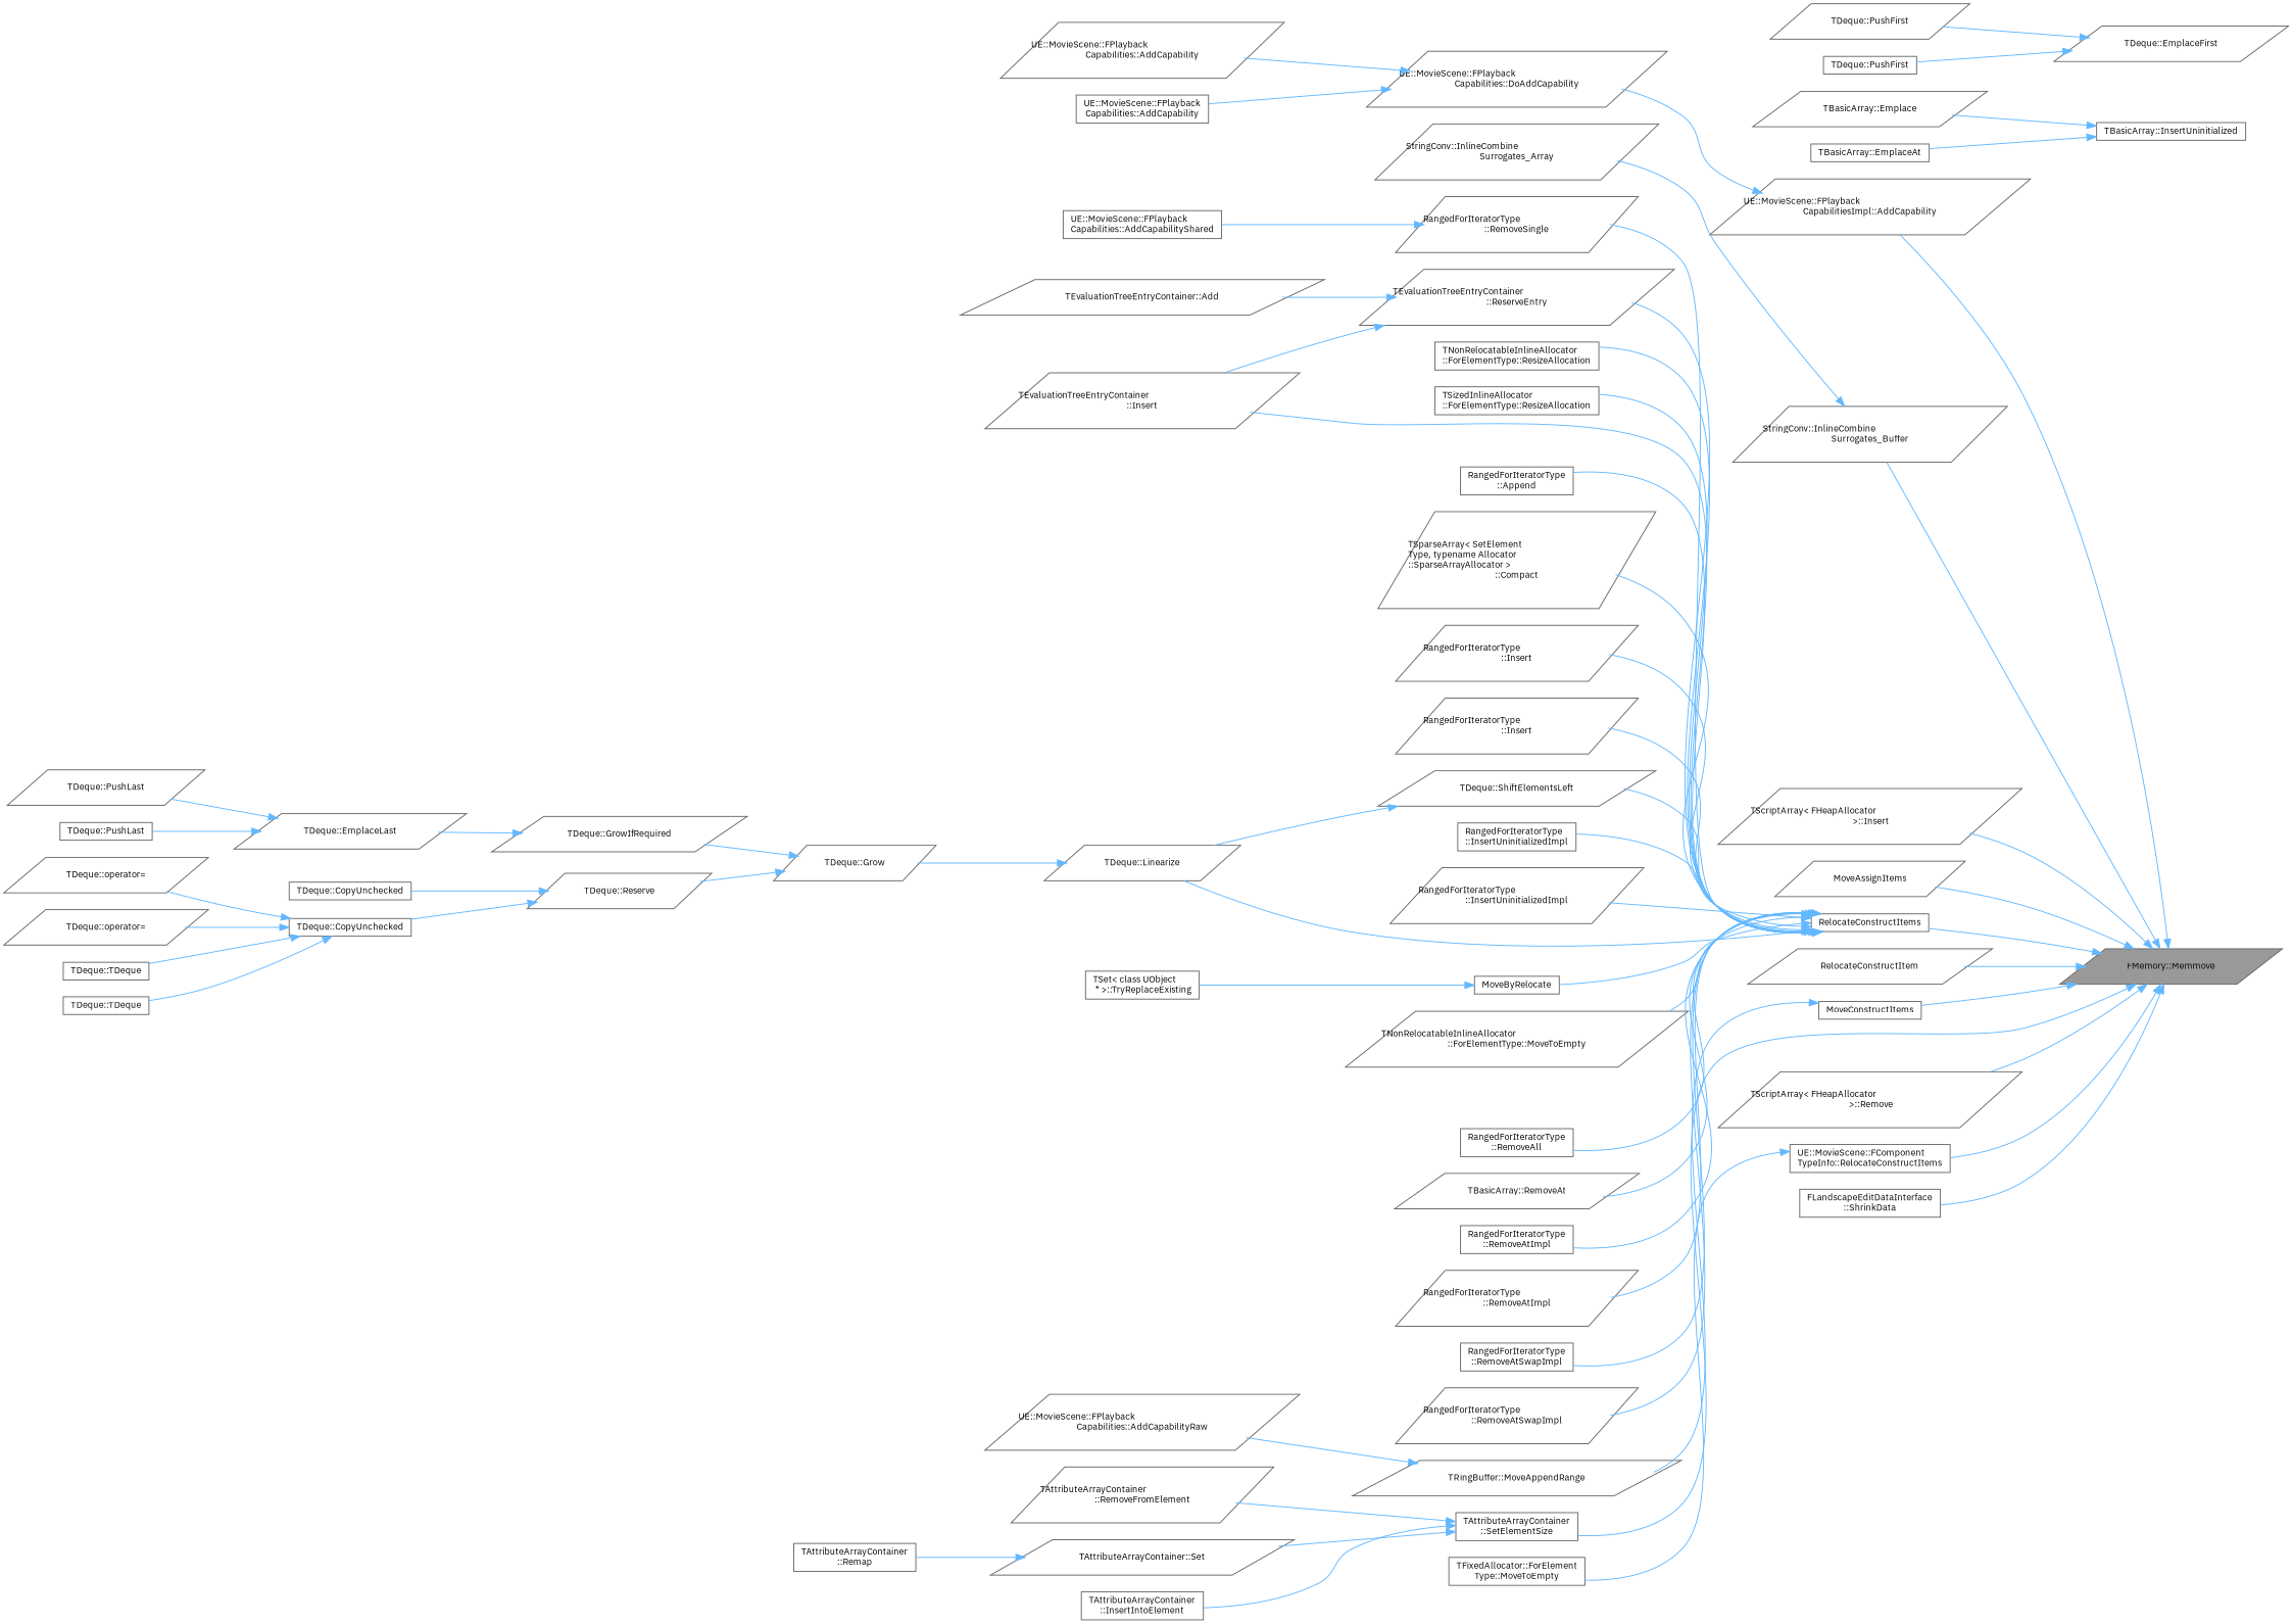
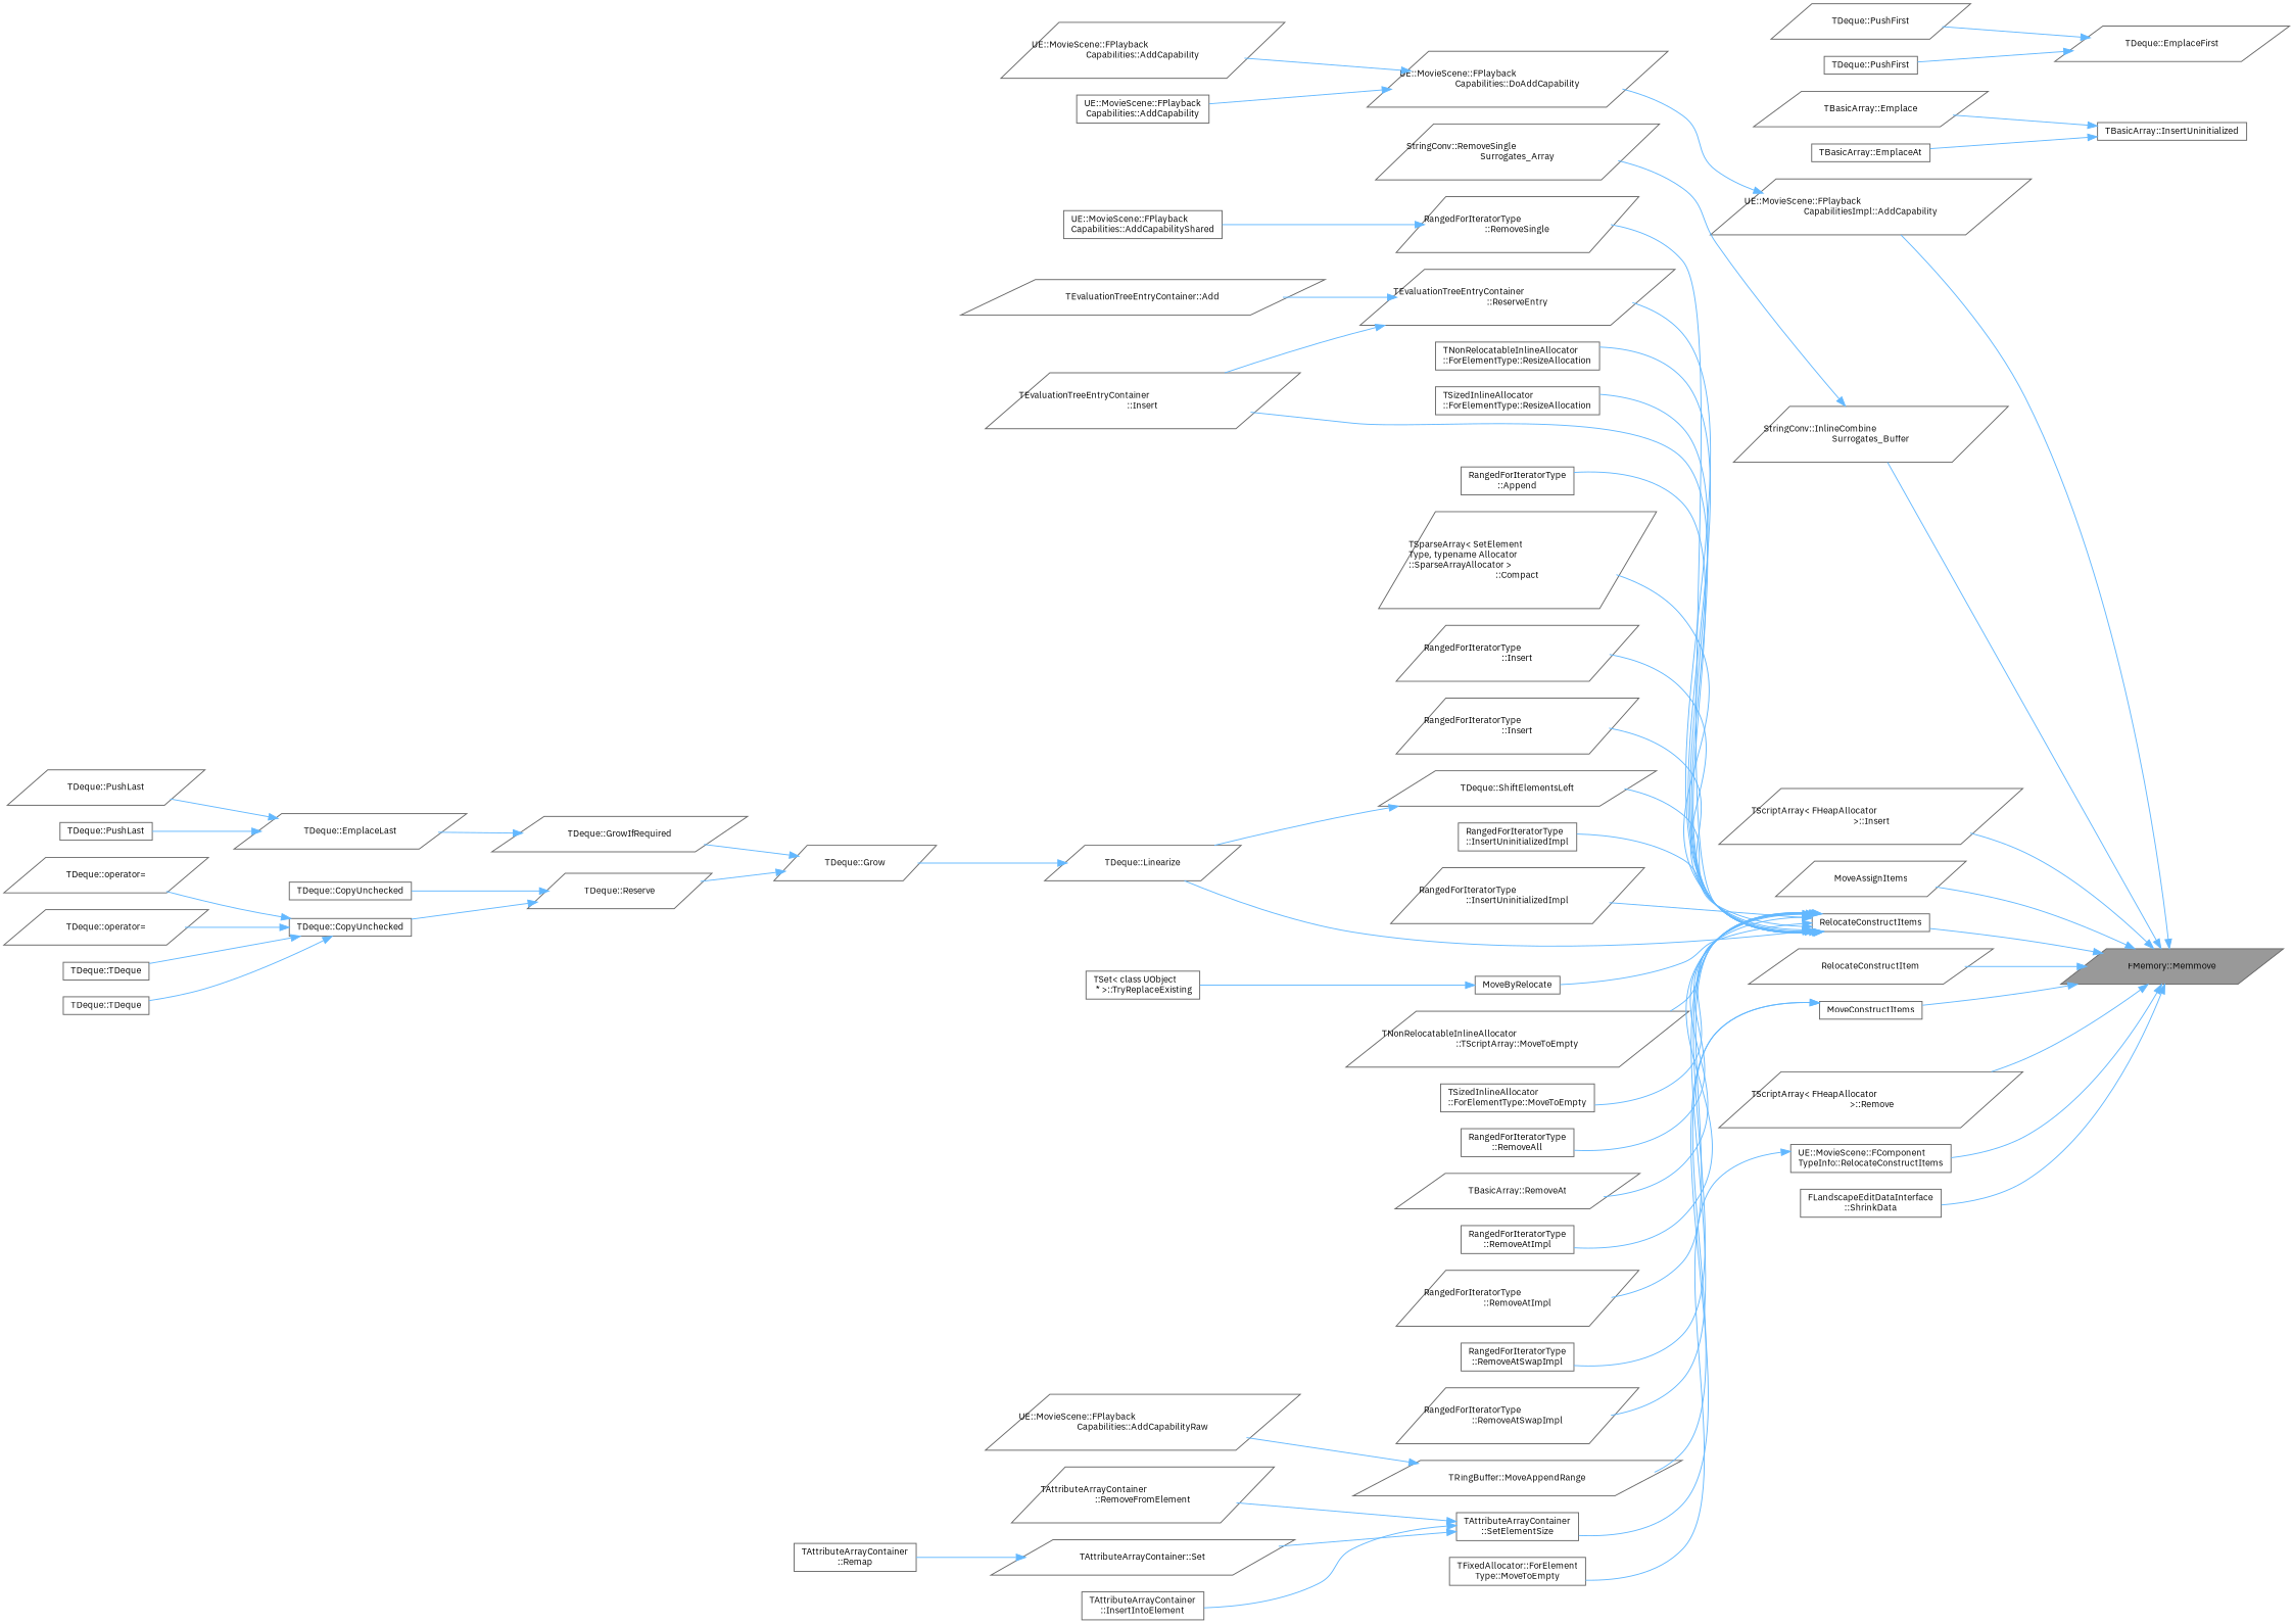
  digraph {
    fontname="IBM Plex Sans"
    rankdir=RL
    node [color=grey40 fillcolor=white fontname="IBM Plex Sans" fontsize=10 shape=parallelogram style=filled]
    edge [color=steelblue1 dir=back fontname="IBM Plex Sans" fontsize=10 labelfontname=Helvetica labelfontsize=10 style=solid]
    n1 [color=gray40 fillcolor=grey60 fontcolor=black height=0.2 label="FMemory::Memmove" width=0.4]
    n2 [height=0.2 label="UE::MovieScene::FPlayback\lCapabilitiesImpl::AddCapability" width=0.4]
    n3 [height=0.2 label="StringConv::InlineCombine\lSurrogates_Buffer" width=0.4]
    n4 [height=0.2 label="TScriptArray\< FHeapAllocator\l \>::Insert" width=0.4]
    n5 [height=0.2 label=MoveAssignItems width=0.4]
    n6 [height=0.2 label=MoveConstructItems shape=box width=0.4]
    n7 [height=0.2 label=RelocateConstructItem width=0.4]
    n8 [height=0.2 label=RelocateConstructItems shape=box width=0.4]
    n9 [height=0.2 label="UE::MovieScene::FComponent\lTypeInfo::RelocateConstructItems" shape=box width=0.4]
    n10 [height=0.2 label="TScriptArray\< FHeapAllocator\l \>::Remove" width=0.4]
    n11 [height=0.2 label="TAttributeArrayContainer\l::SetElementSize" shape=box width=0.4]
    n12 [height=0.2 label="FLandscapeEditDataInterface\l::ShrinkData" shape=box width=0.4]
    n13 [height=0.2 label="UE::MovieScene::FPlayback\lCapabilities::DoAddCapability" width=0.4]
-   n14 [height=0.2 label="StringConv::InlineCombine\lSurrogates_Array" width=0.4]
+   n14 [height=0.2 label="StringConv::RemoveSingle\lSurrogates_Array" width=0.4]
    n15 [height=0.2 label="TRingBuffer::MoveAppendRange" width=0.4]
    n16 [height=0.2 label="RangedForIteratorType\l::Append" shape=box width=0.4]
    n17 [height=0.2 label="TSparseArray\< SetElement\lType, typename Allocator\l::SparseArrayAllocator \>\l::Compact" width=0.4]
    n18 [height=0.2 label="RangedForIteratorType\l::Insert" width=0.4]
    n19 [height=0.2 label="RangedForIteratorType\l::Insert" width=0.4]
    n20 [height=0.2 label="TEvaluationTreeEntryContainer\l::Insert" width=0.4]
    n21 [height=0.2 label="RangedForIteratorType\l::InsertUninitializedImpl" shape=box width=0.4]
    n22 [height=0.2 label="RangedForIteratorType\l::InsertUninitializedImpl" width=0.4]
    n23 [height=0.2 label="TDeque::Linearize" width=0.4]
    n24 [height=0.2 label=MoveByRelocate shape=box width=0.4]
-   n25 [height=0.2 label="TNonRelocatableInlineAllocator\l::ForElementType::MoveToEmpty" width=0.4]
+   n25 [height=0.2 label="TNonRelocatableInlineAllocator\l::TScriptArray::MoveToEmpty" width=0.4]
+   n26 [height=0.2 label="TSizedInlineAllocator\l::ForElementType::MoveToEmpty" shape=box width=0.4]
    n27 [height=0.2 label="RangedForIteratorType\l::RemoveAll" shape=box width=0.4]
    n28 [height=0.2 label="TBasicArray::RemoveAt" width=0.4]
    n29 [height=0.2 label="RangedForIteratorType\l::RemoveAtImpl" shape=box width=0.4]
    n30 [height=0.2 label="RangedForIteratorType\l::RemoveAtImpl" width=0.4]
    n31 [height=0.2 label="RangedForIteratorType\l::RemoveAtSwapImpl" shape=box width=0.4]
    n32 [height=0.2 label="RangedForIteratorType\l::RemoveAtSwapImpl" width=0.4]
    n33 [height=0.2 label="RangedForIteratorType\l::RemoveSingle" width=0.4]
    n34 [height=0.2 label="TEvaluationTreeEntryContainer\l::ReserveEntry" width=0.4]
    n35 [height=0.2 label="TNonRelocatableInlineAllocator\l::ForElementType::ResizeAllocation" shape=box width=0.4]
    n36 [height=0.2 label="TSizedInlineAllocator\l::ForElementType::ResizeAllocation" shape=box width=0.4]
    n37 [height=0.2 label="TDeque::ShiftElementsLeft" width=0.4]
    n38 [height=0.2 label="TFixedAllocator::ForElement\lType::MoveToEmpty" shape=box width=0.4]
    n39 [height=0.2 label="TAttributeArrayContainer\l::InsertIntoElement" shape=box width=0.4]
    n40 [height=0.2 label="TAttributeArrayContainer\l::RemoveFromElement" width=0.4]
    n41 [height=0.2 label="TAttributeArrayContainer::Set" width=0.4]
    n42 [height=0.2 label="UE::MovieScene::FPlayback\lCapabilities::AddCapability" shape=box width=0.4]
    n43 [height=0.2 label="UE::MovieScene::FPlayback\lCapabilities::AddCapability" width=0.4]
    n44 [height=0.2 label="UE::MovieScene::FPlayback\lCapabilities::AddCapabilityRaw" width=0.4]
    n45 [height=0.2 label="UE::MovieScene::FPlayback\lCapabilities::AddCapabilityShared" shape=box width=0.4]
    n46 [height=0.2 label="TBasicArray::InsertUninitialized" shape=box width=0.4]
    n47 [height=0.2 label="TBasicArray::Emplace" width=0.4]
    n48 [height=0.2 label="TBasicArray::EmplaceAt" shape=box width=0.4]
    n49 [height=0.2 label="TDeque::Grow" width=0.4]
    n50 [height=0.2 label="TSet\< class UObject\l * \>::TryReplaceExisting" shape=box width=0.4]
    n51 [height=0.2 label="TEvaluationTreeEntryContainer::Add" width=0.4]
    n52 [height=0.2 label="TDeque::GrowIfRequired" width=0.4]
    n53 [height=0.2 label="TDeque::Reserve" width=0.4]
    n54 [height=0.2 label="TDeque::EmplaceLast" width=0.4]
    n55 [height=0.2 label="TDeque::CopyUnchecked" shape=box width=0.4]
    n56 [height=0.2 label="TDeque::CopyUnchecked" shape=box width=0.4]
    n57 [height=0.2 label="TDeque::EmplaceFirst" width=0.4]
    n58 [height=0.2 label="TDeque::PushFirst" width=0.4]
    n59 [height=0.2 label="TDeque::PushFirst" shape=box width=0.4]
    n60 [height=0.2 label="TDeque::PushLast" width=0.4]
    n61 [height=0.2 label="TDeque::PushLast" shape=box width=0.4]
    n62 [height=0.2 label="TDeque::TDeque" shape=box width=0.4]
    n63 [height=0.2 label="TDeque::TDeque" shape=box width=0.4]
    n64 [height=0.2 label="TDeque::operator=" width=0.4]
    n65 [height=0.2 label="TDeque::operator=" width=0.4]
    n66 [height=0.2 label="TAttributeArrayContainer\l::Remap" shape=box width=0.4]
    n1 -> n2
    n1 -> n3
    n1 -> n4
    n1 -> n5
    n1 -> n6
    n1 -> n7
    n1 -> n8
    n1 -> n9
    n1 -> n10
-   n1 -> n11
+   n6 -> n11
    n1 -> n12
    n2 -> n13
    n3 -> n14
    n6 -> n15
    n8 -> n16
    n8 -> n17
    n8 -> n18
    n8 -> n19
    n8 -> n20
    n8 -> n21
    n8 -> n22
    n8 -> n23
    n8 -> n24
    n8 -> n25
+   n8 -> n26
    n8 -> n27
    n8 -> n28
    n8 -> n29
    n8 -> n30
    n8 -> n31
    n8 -> n32
    n8 -> n33
    n8 -> n34
    n8 -> n35
    n8 -> n36
    n8 -> n37
    n9 -> n38
    n11 -> n39
    n11 -> n40
    n11 -> n41
    n13 -> n42
    n13 -> n43
    n15 -> n44
    n23 -> n49
    n24 -> n50
    n33 -> n45
    n34 -> n20
    n34 -> n51
    n37 -> n23
    n41 -> n66
    n46 -> n47
    n46 -> n48
    n49 -> n52
    n49 -> n53
    n52 -> n54
    n53 -> n55
    n53 -> n56
    n54 -> n60
    n54 -> n61
    n55 -> n62
    n55 -> n63
    n55 -> n64
    n55 -> n65
    n57 -> n58
    n57 -> n59
  }
